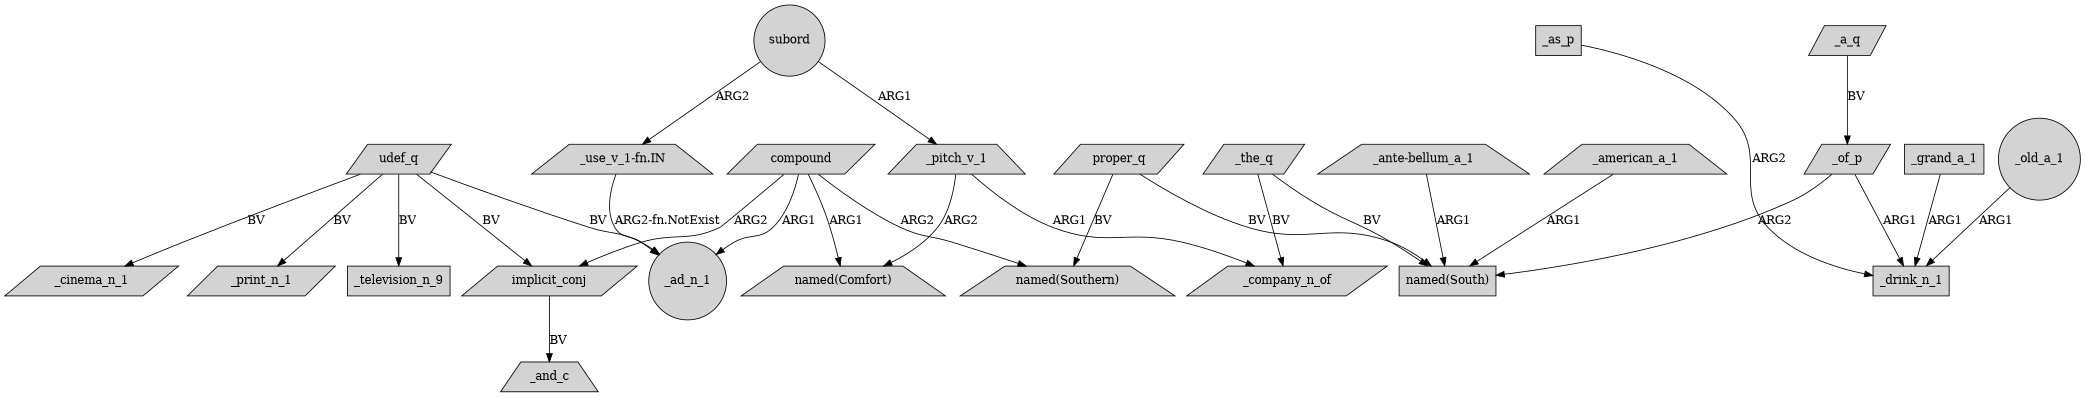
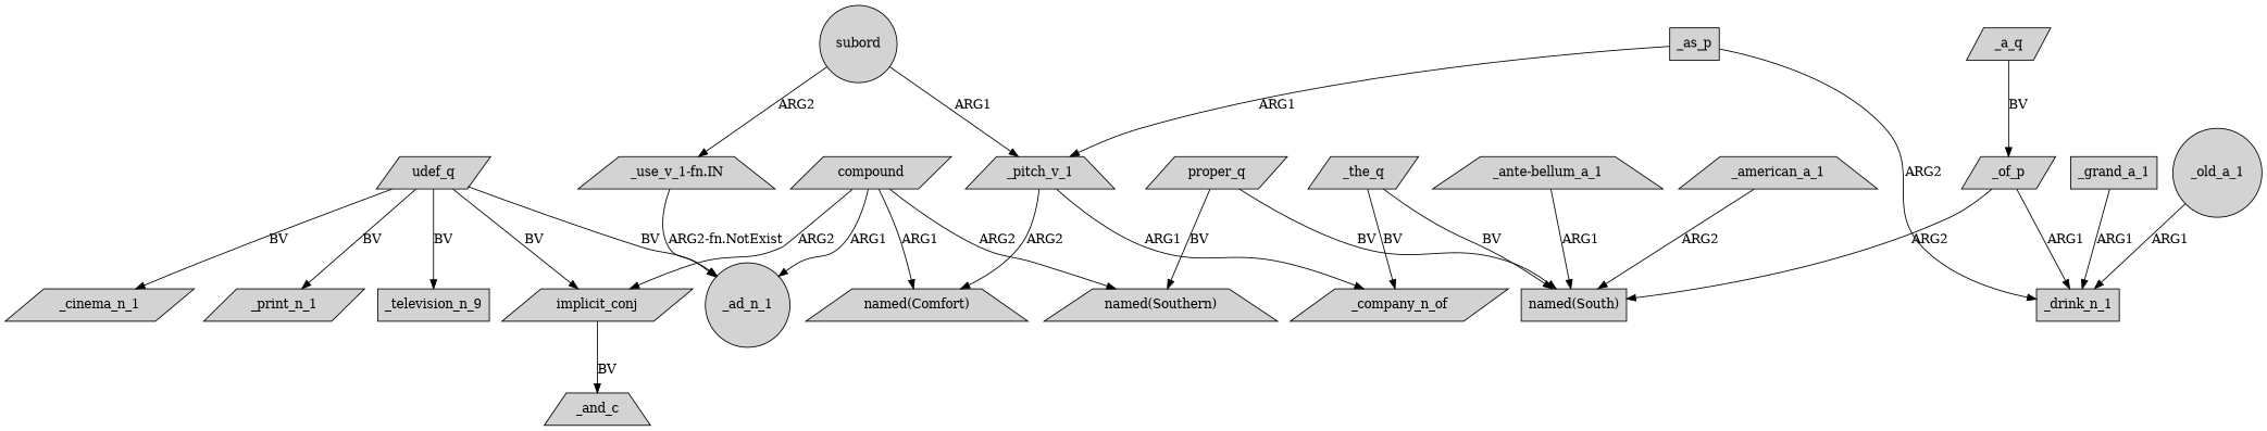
  digraph {
    node [shape=parallelogram style=filled]
    compound
    implicit_conj
    "named(Comfort)" [shape=trapezium]
    "named(Southern)" [shape=trapezium]
    _ad_n_1 [shape=circle]
    _and_c [shape=trapezium]
    subord [shape=circle]
    _pitch_v_1 [shape=trapezium]
    "_use_v_1-fn.IN" [shape=trapezium]
    _company_n_of
    udef_q
    n12 [label=_television_n_9 shape=box]
    _cinema_n_1
    _print_n_1
    "_ante-bellum_a_1" [shape=trapezium]
    "named(South)" [shape=box]
    _american_a_1 [shape=trapezium]
    _grand_a_1 [shape=box]
    _drink_n_1 [shape=box]
    _the_q
    proper_q
    _as_p [shape=box]
    _of_p
    _a_q
    _old_a_1 [shape=circle]
    compound -> implicit_conj [label=ARG2]
    compound -> "named(Comfort)" [label=ARG1]
    compound -> "named(Southern)" [label=ARG2]
    compound -> _ad_n_1 [label=ARG1]
    implicit_conj -> _and_c [label=BV]
    subord -> _pitch_v_1 [label=ARG1]
    subord -> "_use_v_1-fn.IN" [label=ARG2]
    _pitch_v_1 -> "named(Comfort)" [label=ARG2]
    _pitch_v_1 -> _company_n_of [label=ARG1]
    "_use_v_1-fn.IN" -> _ad_n_1 [label="ARG2-fn.NotExist"]
    udef_q -> implicit_conj [label=BV]
    udef_q -> _ad_n_1 [label=BV]
    udef_q -> n12 [label=BV]
    udef_q -> _cinema_n_1 [label=BV]
    udef_q -> _print_n_1 [label=BV]
    "_ante-bellum_a_1" -> "named(South)" [label=ARG1]
-   _american_a_1 -> "named(South)" [label=ARG1]
+   _american_a_1 -> "named(South)" [label=ARG2]
    _grand_a_1 -> _drink_n_1 [label=ARG1]
    _the_q -> _company_n_of [label=BV]
    _the_q -> "named(South)" [label=BV]
    proper_q -> "named(Southern)" [label=BV]
    proper_q -> "named(South)" [label=BV]
+   _as_p -> _pitch_v_1 [label=ARG1]
    _as_p -> _drink_n_1 [label=ARG2]
    _of_p -> "named(South)" [label=ARG2]
    _of_p -> _drink_n_1 [label=ARG1]
    _a_q -> _of_p [label=BV]
    _old_a_1 -> _drink_n_1 [label=ARG1]
  }
